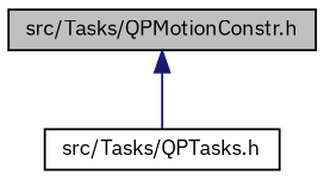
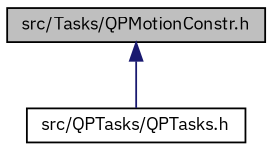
  digraph {
    fontname="IBM Plex Sans"
    node [color=black fontname="IBM Plex Sans" fontsize=10 shape=record style=filled]
    n1 [fillcolor=grey75 fontcolor=black height=0.2 label="src/Tasks/QPMotionConstr.h" width=0.4]
-   n2 [fillcolor=white height=0.2 label="src/Tasks/QPTasks.h" width=0.4]
+   n2 [fillcolor=white height=0.2 label="src/QPTasks/QPTasks.h" width=0.4]
    n1 -> n2 [color=midnightblue dir=back fontname="IBM Plex Sans" fontsize=10 labelfontname=Helvetica labelfontsize=10 style=solid]
  }
